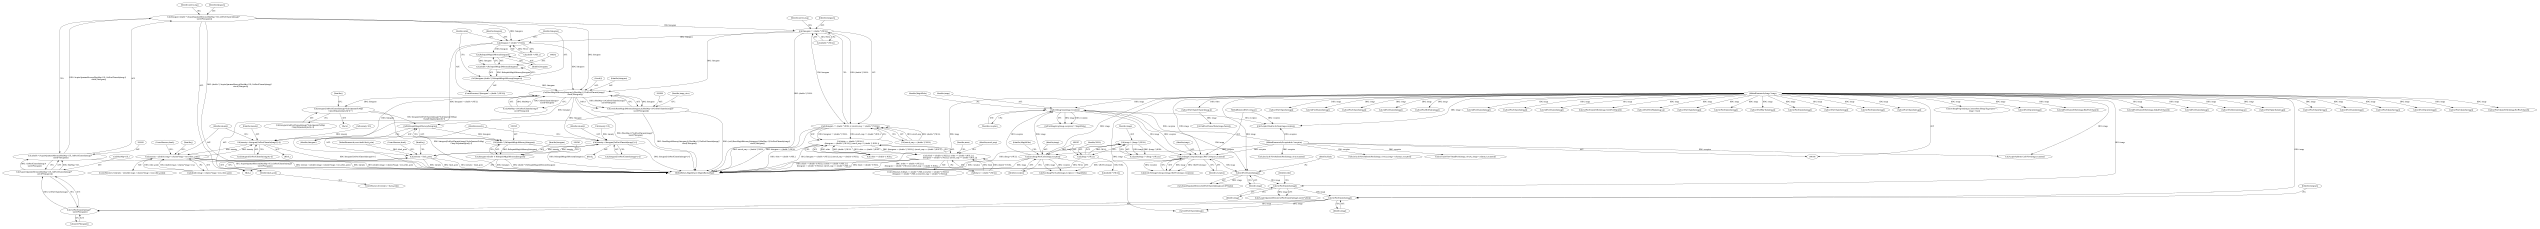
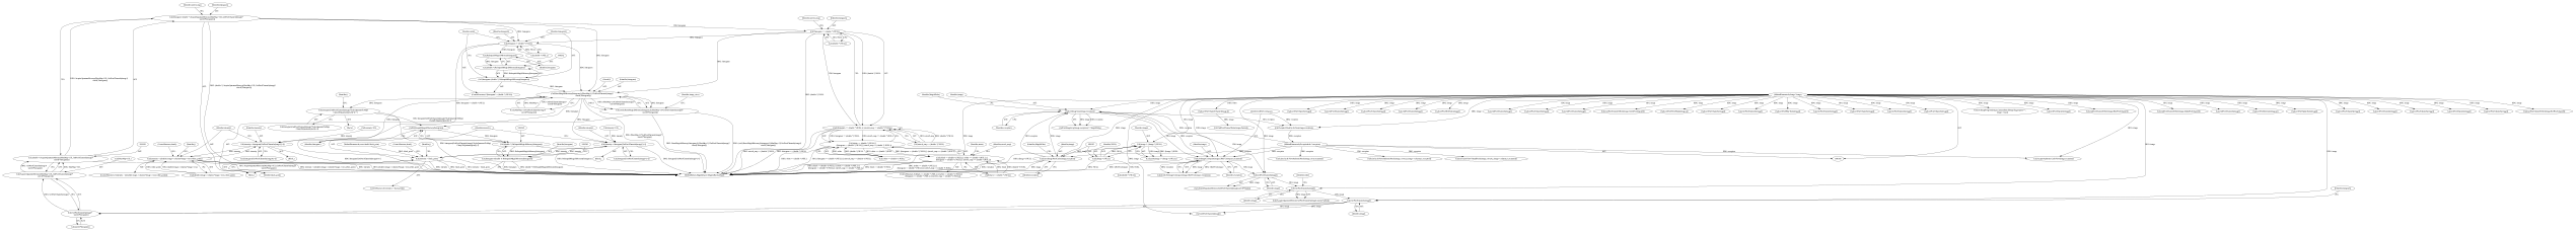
  digraph {
    fontname="Liberation Serif"
    node [fontname="Liberation Serif"]
    edge [fontname="Liberation Serif"]
    n1 [label="(Call,histogram=(double *) AcquireQuantumMemory(MaxMap+1UL,GetPixelChannels(image)*\n    sizeof(*histogram)))"]
    n2 [label="(Call,(double *) AcquireQuantumMemory(MaxMap+1UL,GetPixelChannels(image)*\n    sizeof(*histogram)))"]
    n3 [label="(Call,histogram == (double *) NULL)"]
    n4 [label="(Call,histogram != (double *) NULL)"]
    n5 [label="(Call,ResetMagickMemory(histogram,0,(MaxMap+1)*GetPixelChannels(image)*\n    sizeof(*histogram)))"]
    n6 [label="(MethodReturn,MagickExport MagickBooleanType)"]
    n7 [label="(Block,)"]
    n8 [label="(Call,AcquireQuantumMemory(MaxMap+1UL,GetPixelChannels(image)*\n    sizeof(*histogram)))"]
    n9 [label="(Call,(histogram == (double *) NULL) || (stretch_map == (double *) NULL))"]
    n10 [label="(Call,(double *) NULL)"]
    n11 [label="(Call,RelinquishMagickMemory(histogram))"]
    n12 [label="(ControlStructure,if (histogram != (double *) NULL))"]
    n13 [label="(Call,(double *) NULL)"]
    n14 [label="(Call,(void) ResetMagickMemory(histogram,0,(MaxMap+1)*GetPixelChannels(image)*\n    sizeof(*histogram)))"]
    n15 [label="(Call,histogram[GetPixelChannels(image)*ScaleQuantumToMap(\n          ClampToQuantum(pixel))+i]++)"]
    n16 [label="(Call,RelinquishMagickMemory(histogram))"]
    n17 [label="(Call,intensity+=histogram[GetPixelChannels(image)*j+i])"]
    n18 [label="(Call,intensity+=histogram[GetPixelChannels(image)*j+i])"]
    n19 [label="(Call,(MaxMap+1)*GetPixelChannels(image)*\n    sizeof(*histogram))"]
    n20 [label="(Call,GetPixelChannels(image)*\n    sizeof(*histogram))"]
    n21 [label="(Call,sizeof(*histogram))"]
    n22 [label="(Call,GetPixelChannels(image))"]
    n23 [label="(Identifier,image)"]
    n24 [label="(Call,GetPixelChannels(image))"]
    n25 [label="(Call,GetPixelChannels(image))"]
    n26 [label="(Identifier,image)"]
    n27 [label="(Call,AcquireQuantumMemory(GetPixelChannels(image),sizeof(*white)))"]
    n28 [label="(Call,GetPixelChannels(image))"]
    n29 [label="(Call,AcquireQuantumMemory(GetPixelChannels(image),sizeof(*black)))"]
    n30 [label="(Identifier,image)"]
    n31 [label="(Call,SetImageGray(image,exception))"]
    n32 [label="(Call,SetImageColorspace(image,GRAYColorspace,exception))"]
    n33 [label="(Call,SetImageGray(image,exception) != MagickFalse)"]
    n34 [label="(Call,AcquireVirtualCacheView(image,exception))"]
    n35 [label="(Identifier,exception)"]
    n36 [label="(Call,(void) SetImageColorspace(image,GRAYColorspace,exception))"]
    n37 [label="(Identifier,exception)"]
    n38 [label="(Call,SyncImagePixelCache(image,exception))"]
    n39 [label="(Identifier,exception)"]
-   n40 [label="(Call,SyncImagePixelCache(image,exception) == MagickFalse)"]
    n41 [label="(Call,image != (Image *) NULL)"]
    n42 [label="(Call,(Image *) NULL)"]
    n43 [label="(Call,assert(image != (Image *) NULL))"]
    n44 [label="(Call,(double *) NULL)"]
    n45 [label="(MethodParameterIn,Image *image)"]
    n46 [label="(Call,GetPixelChannels(image))"]
    n47 [label="(Call,GetPixelChannels(image))"]
    n48 [label="(Call,GetPixelChannels(image))"]
    n49 [label="(Call,GetPixelChannels(image))"]
    n50 [label="(Call,GetPixelRedTraits(image))"]
    n51 [label="(Call,GetPixelChannels(image))"]
    n52 [label="(Call,GetPixelChannels(image))"]
    n53 [label="(Call,GetPixelChannels(image))"]
    n54 [label="(Call,GetPixelChannelOffset(image,GreenPixelChannel))"]
    n55 [label="(Call,GetPixelWriteMask(image,q))"]
    n56 [label="(Call,GetPixelChannels(image))"]
    n57 [label="(Call,GetPixelChannels(image))"]
    n58 [label="(Call,GetPixelBlueTraits(image))"]
    n59 [label="(Call,AcquireAuthenticCacheView(image,exception))"]
    n60 [label="(Call,GetPixelChannels(image))"]
    n61 [label="(Call,GetPixelChannels(image))"]
    n62 [label="(Call,GetPixelChannels(image))"]
    n63 [label="(Call,GetPixelChannels(image))"]
    n64 [label="(Call,SetImageProgress(image,ContrastStretchImageTag,progress++,\n          image->rows))"]
    n65 [label="(Call,GetPixelChannels(image))"]
    n66 [label="(Call,GetPixelChannelOffset(image,BluePixelChannel))"]
    n67 [label="(Call,GetPixelChannelOffset(image,AlphaPixelChannel))"]
    n68 [label="(Call,GetPixelChannels(image))"]
    n69 [label="(Call,GetPixelIntensity(image,p))"]
    n70 [label="(Call,GetPixelAlphaTraits(image))"]
    n71 [label="(Call,GetPixelChannelChannel(image,j))"]
    n72 [label="(Call,GetPixelChannels(image))"]
    n73 [label="(Call,GetPixelChannels(image))"]
    n74 [label="(Call,GetPixelChannels(image))"]
    n75 [label="(Call,GetPixelChannels(image))"]
    n76 [label="(Call,GetPixelChannels(image))"]
    n77 [label="(Call,GetPixelChannelOffset(image,RedPixelChannel))"]
    1000106
    n79 [label="(Call,GetPixelChannelTraits(image,channel))"]
    n80 [label="(Identifier,NULL)"]
    n81 [label="(MethodParameterIn,ExceptionInfo *exception)"]
    n82 [label="(Call,GetCacheViewAuthenticPixels(image_view,0,y,image->columns,1,exception))"]
    n83 [label="(Call,GetCacheViewVirtualPixels(image_view,0,y,image->columns,1,exception))"]
    n84 [label="(Call,SyncCacheViewAuthenticPixels(image_view,exception))"]
    n85 [label="(Call,(white == (double *) NULL) ||\n      (histogram == (double *) NULL) || (stretch_map == (double *) NULL))"]
    n86 [label="(Call,stretch_map == (double *) NULL)"]
    n87 [label="(Call,(black == (double *) NULL) || (white == (double *) NULL) ||\n      (histogram == (double *) NULL) || (stretch_map == (double *) NULL))"]
    n88 [label="(Call,white == (double *) NULL)"]
    n89 [label="(ControlStructure,if ((black == (double *) NULL) || (white == (double *) NULL) ||\n      (histogram == (double *) NULL) || (stretch_map == (double *) NULL)))"]
    n90 [label="(Call,black == (double *) NULL)"]
    n91 [label="(Call,(double *) RelinquishMagickMemory(histogram))"]
    n92 [label="(Identifier,histogram)"]
    n93 [label="(Call,histogram=(double *) RelinquishMagickMemory(histogram))"]
    n94 [label="(Block,)"]
    n95 [label="(Call,histogram[GetPixelChannels(image)*ScaleQuantumToMap(\n          ClampToQuantum(pixel))+i])"]
    n96 [label="(Call,(double *) RelinquishMagickMemory(histogram))"]
    n97 [label="(Identifier,histogram)"]
    n98 [label="(Call,intensity > black_point)"]
    n99 [label="(Call,histogram[GetPixelChannels(image)*j+i])"]
    n100 [label="(Block,)"]
    n101 [label="(Call,intensity > ((double) image->columns*image->rows-white_point))"]
    n102 [label="(Block,)"]
    n103 [label="(Call,histogram[GetPixelChannels(image)*j+i])"]
    n104 [label="(Call,histogram=(double *) RelinquishMagickMemory(histogram))"]
    n105 [label="(Identifier,black_point)"]
    n106 [label="(ControlStructure,if (intensity > black_point))"]
    n107 [label="(Call,(double) image->columns*image->rows-white_point)"]
    n108 [label="(ControlStructure,if (intensity > ((double) image->columns*image->rows-white_point)))"]
    n109 [label="(Identifier,j)"]
-   n110 [label="(Identifier,black)"]
    n111 [label="(Identifier,stretch_map)"]
-   n112 [label="(MethodReturn,GRAYColorspace)"]
+   n112 [label="(Identifier,GRAYColorspace)"]
    n113 [label="(Identifier,white)"]
    n114 [label="(Identifier,histogram)"]
    n115 [label="(Literal,0)"]
    n116 [label="(Identifier,histogram)"]
    n117 [label="(Identifier,histogram)"]
    n118 [label="(Identifier,image)"]
    n119 [label="(Identifier,image)"]
    n120 [label="(Identifier,image)"]
    n121 [label="(Identifier,histogram)"]
    n122 [label="(Identifier,intensity)"]
    n123 [label="(Identifier,i)"]
    n124 [label="(Identifier,histogram)"]
    n125 [label="(Identifier,MagickFalse)"]
    n126 [label="(Identifier,image)"]
    n127 [label="(Identifier,MagickFalse)"]
    n128 [label="(Identifier,white)"]
    n129 [label="(Call,intensity=0.0)"]
    n130 [label="(Identifier,image_view)"]
    n131 [label="(Call,intensity=0.0)"]
    n132 [label="(MethodParameterIn,const double black_point)"]
    n133 [label="(Identifier,intensity)"]
    n134 [label="(Identifier,intensity)"]
    n135 [label="(Identifier,j)"]
    n136 [label="(Identifier,intensity)"]
    n137 [label="(Call,MaxMap+1UL)"]
    n138 [label="(Identifier,histogram)"]
    n139 [label="(Identifier,status)"]
    n140 [label="(Identifier,stretch_map)"]
    n141 [label="(ControlStructure,break;)"]
    n142 [label="(Identifier,histogram)"]
    n143 [label="(Identifier,stretch_map)"]
    n144 [label="(ControlStructure,break;)"]
    1000191
    1000125
    1000262
-   1000299
    1000539
    1000543
    n1 -> n2 [label="CFG: "]
    n1 -> n3 [label="DDG: histogram"]
    n1 -> n4 [label="DDG: histogram"]
    n1 -> n5 [label="DDG: histogram"]
    n1 -> n6 [label="DDG: (double *) AcquireQuantumMemory(MaxMap+1UL,GetPixelChannels(image)*\n    sizeof(*histogram))"]
    n1 -> n7 [label="AST: "]
    n2 -> n1 [label="AST: "]
    n2 -> n1 [label="DDG: AcquireQuantumMemory(MaxMap+1UL,GetPixelChannels(image)*\n    sizeof(*histogram))"]
    n2 -> n6 [label="DDG: AcquireQuantumMemory(MaxMap+1UL,GetPixelChannels(image)*\n    sizeof(*histogram))"]
    n2 -> n8 [label="CFG: "]
    n3 -> n4 [label="DDG: histogram"]
    n3 -> n5 [label="DDG: histogram"]
    n3 -> n6 [label="DDG: (double *) NULL"]
    n3 -> n9 [label="AST: "]
    n3 -> n9 [label="DDG: histogram"]
    n3 -> n9 [label="DDG: (double *) NULL"]
    n3 -> n10 [label="CFG: "]
    n4 -> n5 [label="DDG: histogram"]
    n4 -> n6 [label="DDG: histogram != (double *) NULL"]
    n4 -> n11 [label="DDG: histogram"]
    n4 -> n12 [label="AST: "]
    n4 -> n13 [label="CFG: "]
    n5 -> n6 [label="DDG: (MaxMap+1)*GetPixelChannels(image)*\n    sizeof(*histogram)"]
    n5 -> n14 [label="AST: "]
    n5 -> n14 [label="DDG: histogram"]
    n5 -> n14 [label="DDG: 0"]
    n5 -> n14 [label="DDG: (MaxMap+1)*GetPixelChannels(image)*\n    sizeof(*histogram)"]
    n5 -> n15 [label="DDG: histogram"]
    n5 -> n16 [label="DDG: histogram"]
    n5 -> n17 [label="DDG: histogram"]
    n5 -> n18 [label="DDG: histogram"]
    n5 -> n19 [label="CFG: "]
    n8 -> n2 [label="AST: "]
    n8 -> n2 [label="DDG: MaxMap+1UL"]
    n8 -> n2 [label="DDG: GetPixelChannels(image)*\n    sizeof(*histogram)"]
    n8 -> n20 [label="CFG: "]
    n9 -> n3 [label="CFG: "]
    n9 -> n6 [label="DDG: stretch_map == (double *) NULL"]
    n9 -> n6 [label="DDG: histogram == (double *) NULL"]
    n9 -> n85 [label="AST: "]
    n9 -> n85 [label="DDG: histogram == (double *) NULL"]
    n9 -> n85 [label="DDG: stretch_map == (double *) NULL"]
    n9 -> n86 [label="CFG: "]
    n10 -> n3 [label="AST: "]
    n10 -> n3 [label="DDG: NULL"]
    n11 -> n91 [label="AST: "]
    n11 -> n91 [label="DDG: histogram"]
    n11 -> n92 [label="CFG: "]
    n13 -> n4 [label="AST: "]
    n13 -> n4 [label="DDG: NULL"]
    n14 -> n5 [label="CFG: "]
    n14 -> n6 [label="DDG: (void) ResetMagickMemory(histogram,0,(MaxMap+1)*GetPixelChannels(image)*\n    sizeof(*histogram))"]
    n14 -> n6 [label="DDG: ResetMagickMemory(histogram,0,(MaxMap+1)*GetPixelChannels(image)*\n    sizeof(*histogram))"]
    n14 -> n7 [label="AST: "]
    n15 -> n6 [label="DDG: histogram[GetPixelChannels(image)*ScaleQuantumToMap(\n          ClampToQuantum(pixel))+i]"]
    n15 -> n16 [label="DDG: histogram[GetPixelChannels(image)*ScaleQuantumToMap(\n          ClampToQuantum(pixel))+i]"]
    n15 -> n94 [label="AST: "]
    n15 -> n95 [label="CFG: "]
    n16 -> n96 [label="AST: "]
    n16 -> n96 [label="DDG: histogram"]
    n16 -> n97 [label="CFG: "]
    n17 -> n6 [label="DDG: histogram[GetPixelChannels(image)*j+i]"]
    n17 -> n98 [label="DDG: intensity"]
    n17 -> n99 [label="CFG: "]
    n17 -> n100 [label="AST: "]
    n18 -> n6 [label="DDG: histogram[GetPixelChannels(image)*j+i]"]
    n18 -> n101 [label="DDG: intensity"]
    n18 -> n102 [label="AST: "]
    n18 -> n103 [label="CFG: "]
    n19 -> n5 [label="AST: "]
    n19 -> n5 [label="DDG: MaxMap+1"]
    n19 -> n5 [label="DDG: GetPixelChannels(image)*\n    sizeof(*histogram)"]
    n20 -> n8 [label="AST: "]
    n20 -> n8 [label="DDG: GetPixelChannels(image)"]
    n20 -> n21 [label="CFG: "]
    n21 -> n20 [label="AST: "]
    n22 -> n20 [label="AST: "]
    n22 -> n20 [label="DDG: image"]
    n22 -> n23 [label="CFG: "]
    n22 -> n24 [label="DDG: image"]
    n23 -> n22 [label="AST: "]
    n25 -> n22 [label="DDG: image"]
    n25 -> n26 [label="CFG: "]
    n25 -> n27 [label="AST: "]
    n25 -> n27 [label="DDG: image"]
    n26 -> n25 [label="AST: "]
    n28 -> n25 [label="DDG: image"]
    n28 -> n29 [label="AST: "]
    n28 -> n29 [label="DDG: image"]
    n28 -> n30 [label="CFG: "]
    n30 -> n28 [label="AST: "]
    n31 -> n28 [label="DDG: image"]
    n31 -> n32 [label="DDG: image"]
    n31 -> n32 [label="DDG: exception"]
    n31 -> n33 [label="AST: "]
    n31 -> n33 [label="DDG: image"]
    n31 -> n33 [label="DDG: exception"]
    n31 -> n34 [label="DDG: exception"]
    n31 -> n35 [label="CFG: "]
    n32 -> n6 [label="DDG: GRAYColorspace"]
    n32 -> n28 [label="DDG: image"]
    n32 -> n36 [label="AST: "]
    n32 -> n36 [label="DDG: image"]
    n32 -> n36 [label="DDG: GRAYColorspace"]
    n32 -> n36 [label="DDG: exception"]
    n32 -> n37 [label="CFG: "]
    n35 -> n31 [label="AST: "]
    n36 -> n32 [label="CFG: "]
    n37 -> n32 [label="AST: "]
    n38 -> n6 [label="DDG: image"]
    n38 -> n6 [label="DDG: exception"]
    n38 -> n31 [label="DDG: image"]
    n38 -> n31 [label="DDG: exception"]
    n38 -> n39 [label="CFG: "]
-   n38 -> n40 [label="AST: "]
-   n38 -> n40 [label="DDG: image"]
-   n38 -> n40 [label="DDG: exception"]
    n39 -> n38 [label="AST: "]
    n41 -> n6 [label="DDG: (Image *) NULL"]
    n41 -> n42 [label="CFG: "]
    n41 -> n43 [label="AST: "]
    n41 -> n43 [label="DDG: image"]
    n41 -> n43 [label="DDG: (Image *) NULL"]
    n42 -> n6 [label="DDG: NULL"]
    n42 -> n41 [label="AST: "]
    n42 -> n41 [label="DDG: NULL"]
    n42 -> n44 [label="DDG: NULL"]
    n43 -> n41 [label="CFG: "]
    n45 -> n6 [label="DDG: image"]
    n45 -> n22 [label="DDG: image"]
    n45 -> n24 [label="DDG: image"]
    n45 -> n25 [label="DDG: image"]
    n45 -> n28 [label="DDG: image"]
    n45 -> n31 [label="DDG: image"]
    n45 -> n32 [label="DDG: image"]
    n45 -> n34 [label="DDG: image"]
    n45 -> n38 [label="DDG: image"]
+   n45 -> n41 [label="DDG: image"]
    n45 -> n46 [label="DDG: image"]
    n45 -> n47 [label="DDG: image"]
    n45 -> n48 [label="DDG: image"]
    n45 -> n49 [label="DDG: image"]
    n45 -> n50 [label="DDG: image"]
    n45 -> n51 [label="DDG: image"]
    n45 -> n52 [label="DDG: image"]
    n45 -> n53 [label="DDG: image"]
    n45 -> n54 [label="DDG: image"]
    n45 -> n55 [label="DDG: image"]
    n45 -> n56 [label="DDG: image"]
    n45 -> n57 [label="DDG: image"]
    n45 -> n58 [label="DDG: image"]
    n45 -> n59 [label="DDG: image"]
    n45 -> n60 [label="DDG: image"]
    n45 -> n61 [label="DDG: image"]
    n45 -> n62 [label="DDG: image"]
    n45 -> n63 [label="DDG: image"]
    n45 -> n64 [label="DDG: image"]
    n45 -> n65 [label="DDG: image"]
    n45 -> n66 [label="DDG: image"]
    n45 -> n67 [label="DDG: image"]
    n45 -> n68 [label="DDG: image"]
    n45 -> n69 [label="DDG: image"]
    n45 -> n70 [label="DDG: image"]
    n45 -> n71 [label="DDG: white"]
    n45 -> n72 [label="DDG: image"]
    n45 -> n73 [label="DDG: image"]
    n45 -> n74 [label="DDG: image"]
    n45 -> n75 [label="DDG: image"]
    n45 -> n76 [label="DDG: image"]
    n45 -> n77 [label="DDG: image"]
    n45 -> 1000106 [label="AST: "]
    n71 -> n79 [label="DDG: image"]
    n80 -> n42 [label="AST: "]
    n81 -> n31 [label="DDG: exception"]
    n81 -> n32 [label="DDG: exception"]
-   n81 -> n34 [label="DDG: exception"]
+   n34 -> n81 [label="DDG: exception"]
    n81 -> n38 [label="DDG: exception"]
    n81 -> n59 [label="DDG: exception"]
    n81 -> 1000106 [label="AST: "]
    n81 -> n82 [label="DDG: exception"]
    n81 -> n83 [label="DDG: exception"]
    n81 -> n84 [label="DDG: exception"]
    n85 -> n6 [label="DDG: (histogram == (double *) NULL) || (stretch_map == (double *) NULL)"]
    n85 -> n6 [label="DDG: white == (double *) NULL"]
    n85 -> n9 [label="CFG: "]
    n85 -> n87 [label="AST: "]
    n85 -> n87 [label="DDG: white == (double *) NULL"]
    n85 -> n87 [label="DDG: (histogram == (double *) NULL) || (stretch_map == (double *) NULL)"]
    n85 -> n88 [label="CFG: "]
    n86 -> n9 [label="AST: "]
    n86 -> n9 [label="DDG: stretch_map"]
    n86 -> n9 [label="DDG: (double *) NULL"]
    n87 -> n6 [label="DDG: (white == (double *) NULL) ||\n      (histogram == (double *) NULL) || (stretch_map == (double *) NULL)"]
    n87 -> n6 [label="DDG: (black == (double *) NULL) || (white == (double *) NULL) ||\n      (histogram == (double *) NULL) || (stretch_map == (double *) NULL)"]
    n87 -> n6 [label="DDG: black == (double *) NULL"]
    n87 -> n85 [label="CFG: "]
    n87 -> n89 [label="AST: "]
    n87 -> n90 [label="CFG: "]
    n88 -> n85 [label="AST: "]
    n88 -> n85 [label="DDG: white"]
    n88 -> n85 [label="DDG: (double *) NULL"]
    n90 -> n87 [label="AST: "]
    n90 -> n87 [label="DDG: black"]
    n90 -> n87 [label="DDG: (double *) NULL"]
    n91 -> n11 [label="CFG: "]
    n91 -> n93 [label="AST: "]
    n91 -> n93 [label="DDG: RelinquishMagickMemory(histogram)"]
    n92 -> n11 [label="AST: "]
    n93 -> n5 [label="DDG: histogram"]
    n93 -> n12 [label="AST: "]
    n93 -> n91 [label="CFG: "]
    n95 -> n15 [label="AST: "]
    n96 -> n6 [label="DDG: RelinquishMagickMemory(histogram)"]
    n96 -> n16 [label="CFG: "]
    n96 -> n104 [label="AST: "]
    n96 -> n104 [label="DDG: RelinquishMagickMemory(histogram)"]
    n97 -> n16 [label="AST: "]
    n98 -> n6 [label="DDG: intensity"]
    n98 -> n6 [label="DDG: black_point"]
    n98 -> n6 [label="DDG: intensity > black_point"]
    n98 -> n17 [label="DDG: intensity"]
    n98 -> n105 [label="CFG: "]
-   n105 -> n106 [label="AST: "]
+   n98 -> n106 [label="AST: "]
    n99 -> n17 [label="AST: "]
    n101 -> n6 [label="DDG: intensity > ((double) image->columns*image->rows-white_point)"]
    n101 -> n6 [label="DDG: intensity"]
    n101 -> n6 [label="DDG: (double) image->columns*image->rows-white_point"]
    n101 -> n18 [label="DDG: intensity"]
    n101 -> n107 [label="CFG: "]
    n101 -> n108 [label="AST: "]
    n103 -> n18 [label="AST: "]
    n104 -> n6 [label="DDG: (double *) RelinquishMagickMemory(histogram)"]
    n104 -> n6 [label="DDG: histogram"]
    n104 -> n7 [label="AST: "]
    n104 -> n96 [label="CFG: "]
    n105 -> n98 [label="AST: "]
    n107 -> n101 [label="AST: "]
    n107 -> n101 [label="DDG: (double) image->columns*image->rows"]
    n107 -> n101 [label="DDG: white_point"]
    n109 -> n98 [label="CFG: "]
-   n110 -> n28 [label="CFG: "]
    n111 -> n1 [label="CFG: "]
    n112 -> n32 [label="AST: "]
    n112 -> n34 [label="DDG: exception"]
    n113 -> n25 [label="CFG: "]
    n114 -> n22 [label="CFG: "]
    n115 -> n5 [label="AST: "]
    n116 -> n5 [label="AST: "]
    n117 -> n4 [label="CFG: "]
    n117 -> n93 [label="AST: "]
    n118 -> n32 [label="AST: "]
    n119 -> n41 [label="AST: "]
    n120 -> n31 [label="AST: "]
    n121 -> n104 [label="AST: "]
    n122 -> n18 [label="AST: "]
    n123 -> n15 [label="CFG: "]
    n124 -> n1 [label="AST: "]
    n125 -> n38 [label="CFG: "]
    n126 -> n38 [label="AST: "]
    n127 -> n31 [label="CFG: "]
    n128 -> n4 [label="CFG: "]
    n128 -> n93 [label="CFG: "]
    n129 -> n17 [label="DDG: intensity"]
    n130 -> n14 [label="CFG: "]
    n131 -> n18 [label="DDG: intensity"]
    n132 -> n98 [label="DDG: black_point"]
    n133 -> n17 [label="AST: "]
    n134 -> n18 [label="CFG: "]
    n134 -> n101 [label="AST: "]
    n135 -> n101 [label="CFG: "]
    n136 -> n17 [label="CFG: "]
    n136 -> n98 [label="AST: "]
    n137 -> n8 [label="AST: "]
    n138 -> n4 [label="AST: "]
    n139 -> n87 [label="CFG: "]
    n140 -> n3 [label="CFG: "]
    n141 -> n101 [label="CFG: "]
    n142 -> n3 [label="AST: "]
    n143 -> n87 [label="CFG: "]
    n144 -> n98 [label="CFG: "]
    1000191 -> n2 [label="AST: "]
    1000125 -> n38 [label="DDG: image"]
    1000125 -> n42 [label="AST: "]
    1000262 -> n91 [label="AST: "]
-   1000299 -> n14 [label="AST: "]
    1000539 -> n96 [label="AST: "]
    1000543 -> n104 [label="CFG: "]
  }
